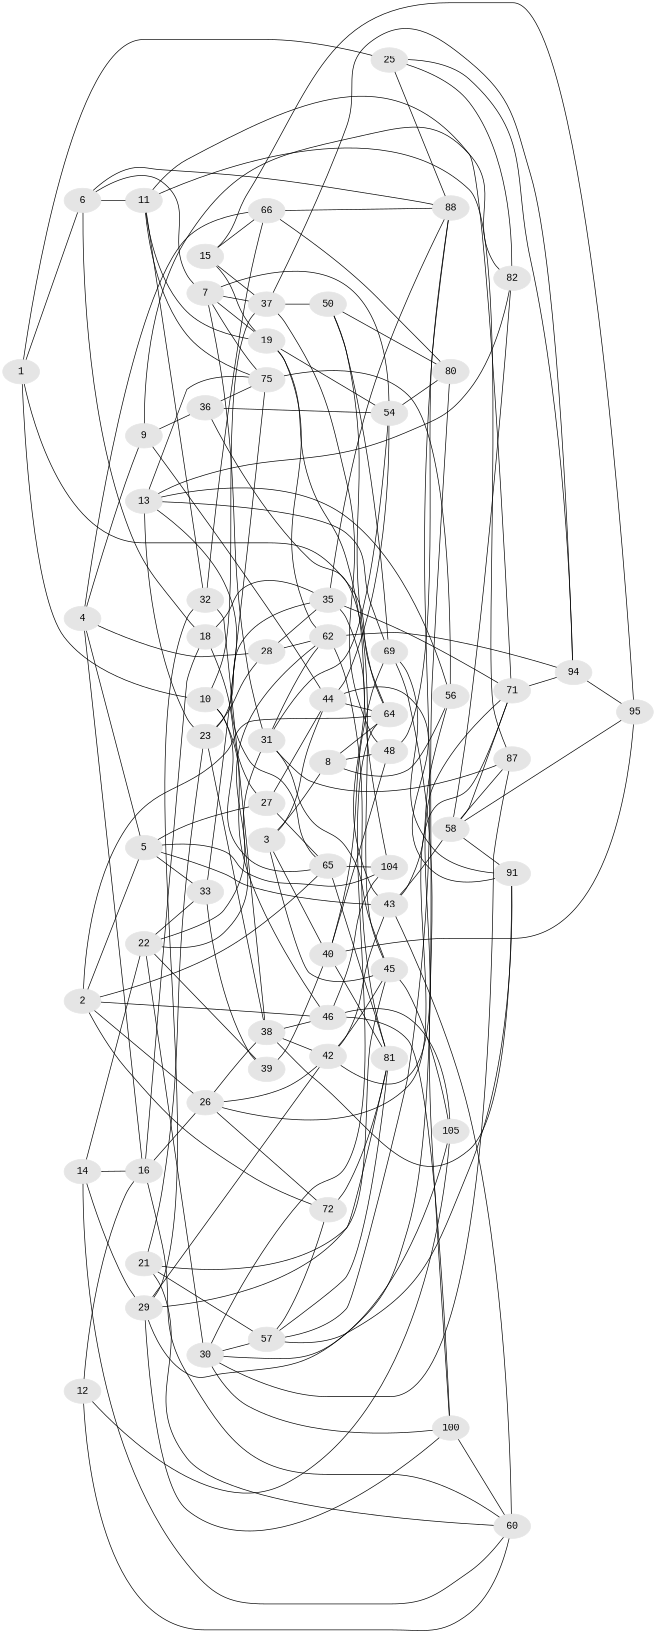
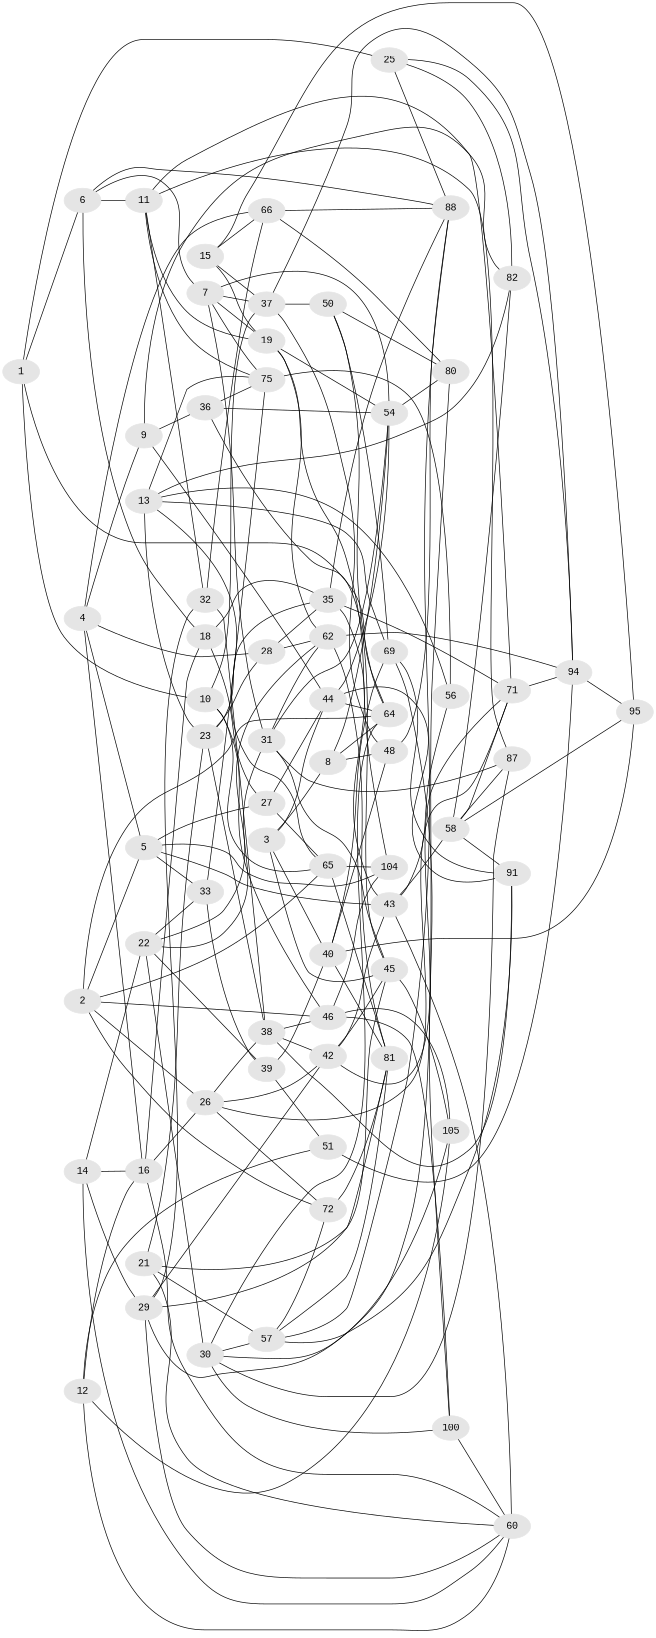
  graph {
    fontname="Liberation Mono"
    rankdir=LR
    node [color=gray90 fontname="Liberation Mono" style=filled]
    edge [fontname="Liberation Mono"]
    6 [super="+103"]
    7 [super="+17"]
    11 [super="+74"]
    18
    88 [super="+97"]
    1
    10
    25
    64 [super="+68"]
    46 [super="+70"]
    65 [super="+83"]
    37 [super="+75"]
    82
    94 [super="+98"]
    2 [super="+20"]
    5 [super="+34"]
    26 [super="+52"]
    72
    27
    33
    43 [super="+107"]
    104
    71 [super="+84"]
    38 [super="+73"]
    42 [super="+92"]
    105
    100
    81 [super="+85"]
    3
    8
    40 [super="+47"]
    44 [super="+78"]
    45 [super="+93"]
    48
    56
    69 [super="+79"]
    95
    54 [super="+106"]
    91 [super="+99"]
    4 [super="+53"]
    9
    16 [super="+86"]
    28
    66 [super="+90"]
    36
    60 [super="+67"]
    35 [super="+89"]
    62 [super="+102"]
    80
    n50 [label=75 super="+61"]
    39
    58 [super="+77"]
    19 [super="+41"]
    31 [super="+63"]
    32
    87
    23 [super="+76"]
    50
    12
+   51
    13 [super="+49"]
    14
    22 [super="+24"]
    29 [super="+96"]
    30 [super="+101"]
    15
    21
    57 [super="+59"]
    6 -- 7
    6 -- 11
    6 -- 18
    6 -- 88
    7 -- 37
    7 -- 54
    7 -- n50
    7 -- 19
    7 -- 31
    11 -- 71
    11 -- n50
    11 -- 19
    11 -- 32
    11 -- 87
    18 -- 27
    18 -- 35
    1 -- 6
    1 -- 10
    1 -- 25
    1 -- 64
    10 -- 46
    10 -- 65
    10 -- 37
    25 -- 88
    25 -- 82
    25 -- 94
    46 -- 104
    46 -- 105
    46 -- 100
    65 -- 104
    65 -- 81
    37 -- 94
    37 -- 48
    37 -- 50
    94 -- 95
    2 -- 64
    2 -- 46
    2 -- 65
    2 -- 5
    2 -- 26
    2 -- 72
    5 -- 27
    5 -- 33
    5 -- 43
    5 -- 104
    26 -- 72
    26 -- 71
    26 -- 38
    26 -- 42
    72 -- 81
    27 -- 65
    27 -- 44
    33 -- n50
    33 -- 39
    43 -- 56
    43 -- 60
    43 -- 58
    71 -- 94
    38 -- 46
    38 -- 42
    38 -- 91
    42 -- 43
    42 -- 71
    42 -- 45
    100 -- 60
    3 -- 8
    3 -- 40
    3 -- 44
    3 -- 45
    8 -- 64
    8 -- 48
-   8 -- 56
+   8 -- 54
    40 -- 81
    40 -- 48
    40 -- 69
    40 -- 95
    44 -- 64
    44 -- 54
    44 -- 91
    45 -- 105
    48 -- 88
    69 -- 100
    69 -- 91 [weight=2]
    54 -- 80
    4 -- 5
    4 -- 9
    4 -- 16
    4 -- 28
    4 -- 66 [weight=2]
    9 -- 82
    9 -- 44
    9 -- 36
    16 -- 18
    16 -- 26
    16 -- 60
    28 -- 35
    28 -- 62
    66 -- 88
    66 -- 80
    36 -- 45
    36 -- 54
    36 -- n50
    35 -- 88
    35 -- 43
    35 -- 71
    62 -- 94
    62 -- 81
    n50 -- 56
    39 -- 40
+   39 -- 51
    58 -- 82
    58 -- 71
    58 -- 95
    58 -- 91
    58 -- 87
    19 -- 104
    19 -- 54
    19 -- 62
    31 -- 45
    31 -- 54
    31 -- 62
    31 -- 87
    32 -- 38
    32 -- 66
    23 -- 38
    23 -- 28
    23 -- 35
    50 -- 64
    50 -- 69
    50 -- 80
    12 -- 105
    12 -- 16
    12 -- 60
+   12 -- 51
+   51 -- 94
    13 -- 65
    13 -- 82
    13 -- 56
    13 -- 69
    13 -- n50
    13 -- 23
    14 -- 16
    14 -- 60
    14 -- 22
    14 -- 29
    22 -- 33
    22 -- 62
    22 -- 39
    22 -- 31
    22 -- 30
    29 -- 42
-   29 -- 100
+   29 -- 60
    29 -- 45
    29 -- 80
    29 -- 32
    30 -- 64
    30 -- 105
    30 -- 100
    30 -- 87
    30 -- 57
    15 -- 37
    15 -- 95
    15 -- 66
    15 -- 19
    21 -- 81
    21 -- 60
    21 -- 23
    21 -- 57
    57 -- 88
    57 -- 72
    57 -- 81
    57 -- 91
  }
